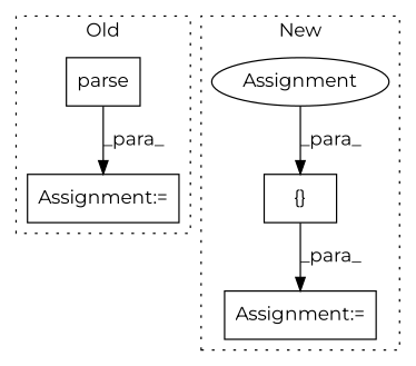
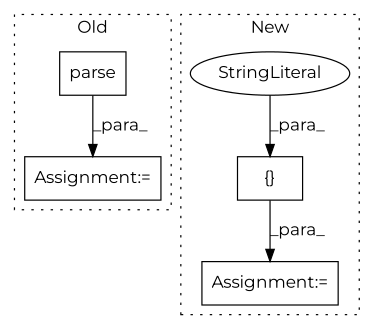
  digraph {
    fontname=Montserrat
    node [a=7 l=1 shape=box fontname=Montserrat]
    edge [fontname=Montserrat]
    n1 [a=32 l="6,1" label=parse s="1805,1836"]
    n2 [label="Assignment:=" s=1777]
    n3 [a=4 l="1,1" label="{}" s="9344,9354"]
    n4 [label="Assignment:=" s=9470]
-   n5 [a=45 l=9 label=Assignment s=9345 shape=ellipse]
+   n5 [a=45 l=9 label=StringLiteral s=9345 shape=ellipse]
    subgraph cluster_1 {
      label=Old
      style=dotted
      n1
      n2
    }
    subgraph cluster_2 {
      label=New
      style=dotted
      n3
      n4
      n5
    }
    n1 -> n2 [label=_para_]
    n3 -> n4 [label=_para_]
    n5 -> n3 [label=_para_]
  }
